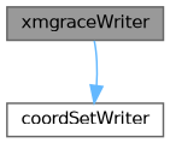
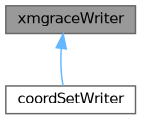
  digraph {
    node [color=gray40 fontname=Helvetica fontsize=10 shape=box style=filled]
    n1 [fillcolor=grey60 fontcolor=black height=0.2 label=xmgraceWriter width=0.4]
    n2 [fillcolor=white height=0.2 label=coordSetWriter width=0.4]
-   n2 -> n1 [color=steelblue1 dir=back fontname=Helvetica fontsize=10 labelfontname=Helvetica labelfontsize=10 style=solid]
+   n1 -> n2 [color=steelblue1 dir=back fontname=Helvetica fontsize=10 labelfontname=Helvetica labelfontsize=10 style=solid]
  }
